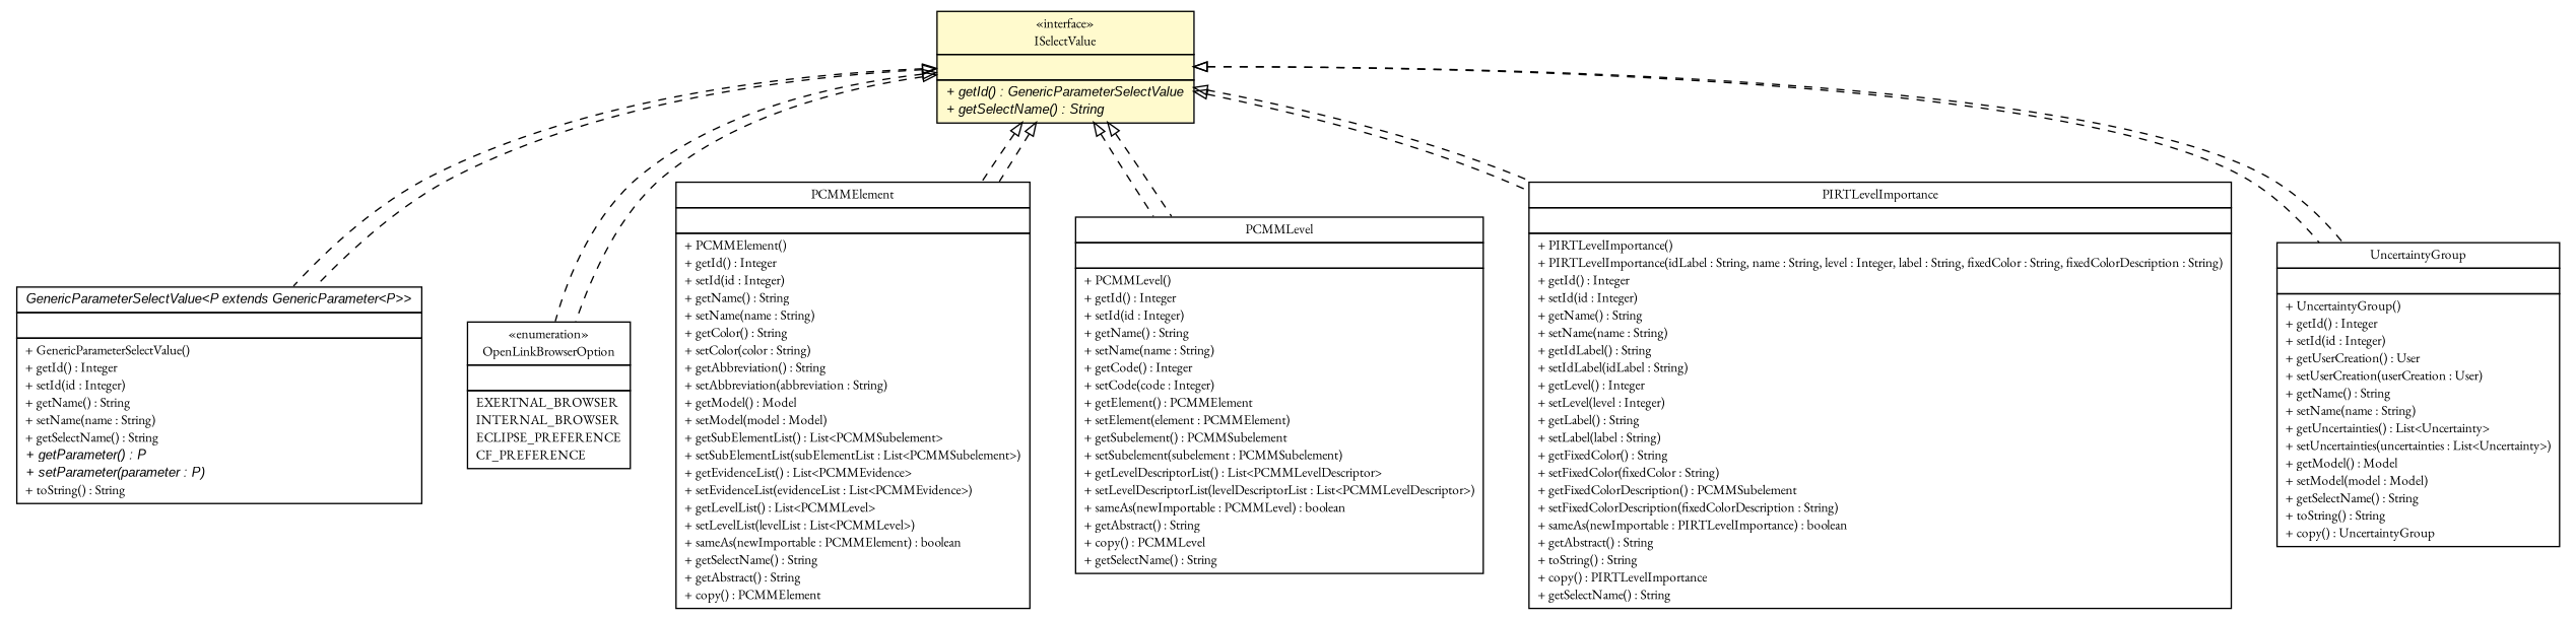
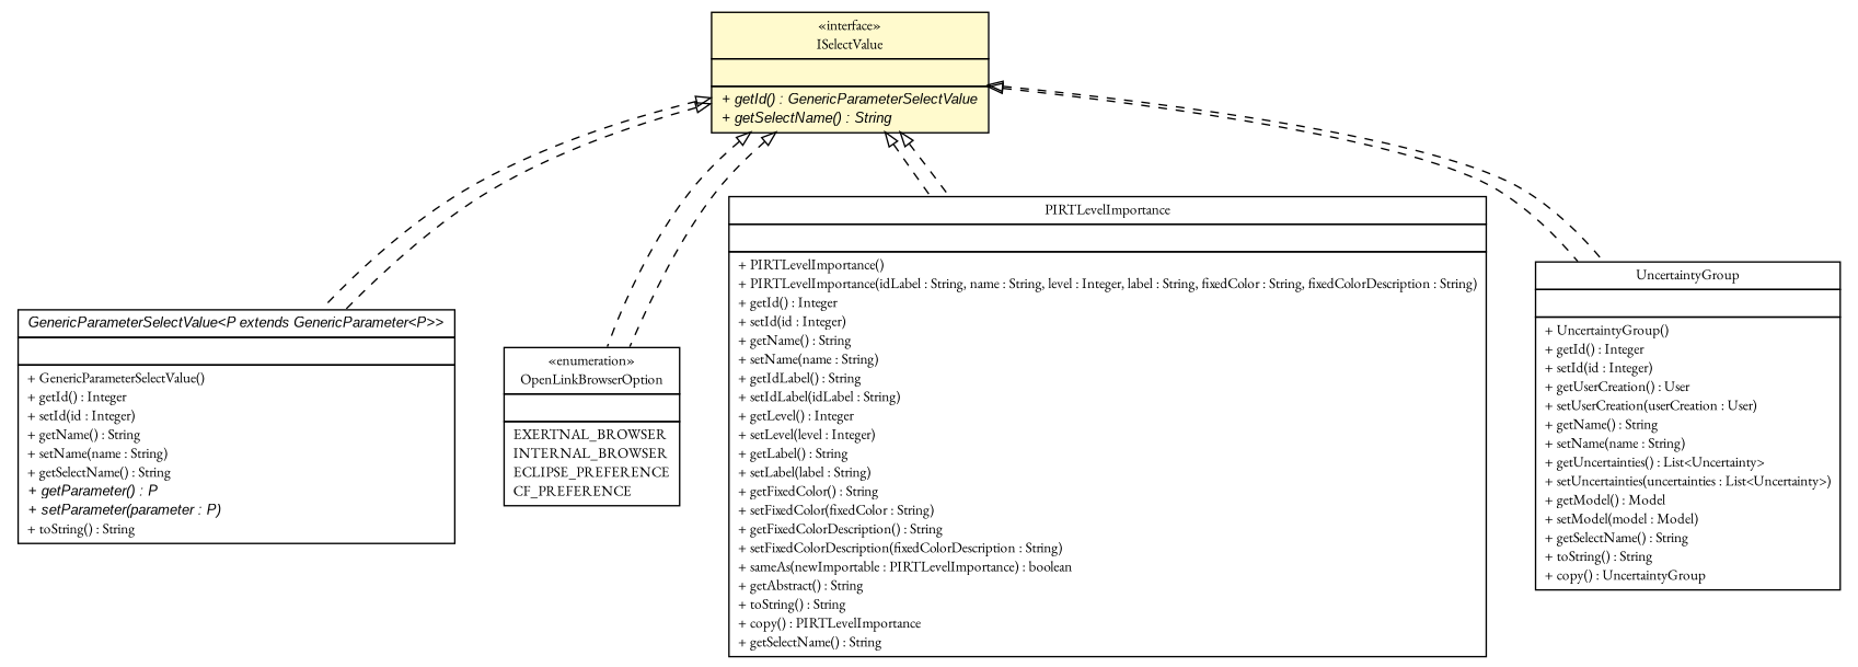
  digraph {
    fontname="EB Garamond"
    nodesep=0.25
    ranksep=0.5
    node [fontcolor=black fontname="EB Garamond" fontsize=10.0 shape=plaintext]
    edge [arrowtail=empty dir=back fontname="EB Garamond" fontsize=10 headport=p labelfontname=arial labelfontsize=10 style=dashed tailport=p]
    n1 [label=<<table title="gov.sandia.cf.model.GenericParameterSelectValue" border="0" cellborder="1" cellspacing="0" cellpadding="2" port="p" href="./GenericParameterSelectValue.html"> 		<tr><td><table border="0" cellspacing="0" cellpadding="1"> <tr><td align="center" balign="center"><font face="arial italic"> GenericParameterSelectValue&lt;P extends GenericParameter&lt;P&gt;&gt; </font></td></tr> 		</table></td></tr> 		<tr><td><table border="0" cellspacing="0" cellpadding="1"> <tr><td align="left" balign="left">  </td></tr> 		</table></td></tr> 		<tr><td><table border="0" cellspacing="0" cellpadding="1"> <tr><td align="left" balign="left"> + GenericParameterSelectValue() </td></tr> <tr><td align="left" balign="left"> + getId() : Integer </td></tr> <tr><td align="left" balign="left"> + setId(id : Integer) </td></tr> <tr><td align="left" balign="left"> + getName() : String </td></tr> <tr><td align="left" balign="left"> + setName(name : String) </td></tr> <tr><td align="left" balign="left"> + getSelectName() : String </td></tr> <tr><td align="left" balign="left"><font face="arial italic" point-size="10.0"> + getParameter() : P </font></td></tr> <tr><td align="left" balign="left"><font face="arial italic" point-size="10.0"> + setParameter(parameter : P) </font></td></tr> <tr><td align="left" balign="left"> + toString() : String </td></tr> 		</table></td></tr> 		</table>>]
    n2 [label=<<table title="gov.sandia.cf.model.ISelectValue" border="0" cellborder="1" cellspacing="0" cellpadding="2" port="p" bgcolor="lemonChiffon" href="./ISelectValue.html"> 		<tr><td><table border="0" cellspacing="0" cellpadding="1"> <tr><td align="center" balign="center"> &#171;interface&#187; </td></tr> <tr><td align="center" balign="center"> ISelectValue </td></tr> 		</table></td></tr> 		<tr><td><table border="0" cellspacing="0" cellpadding="1"> <tr><td align="left" balign="left">  </td></tr> 		</table></td></tr> 		<tr><td><table border="0" cellspacing="0" cellpadding="1"> <tr><td align="left" balign="left"><font face="arial italic" point-size="10.0"> + getId() : GenericParameterSelectValue </font></td></tr> <tr><td align="left" balign="left"><font face="arial italic" point-size="10.0"> + getSelectName() : String </font></td></tr> 		</table></td></tr> 		</table>>]
    n3 [label=<<table title="gov.sandia.cf.model.OpenLinkBrowserOption" border="0" cellborder="1" cellspacing="0" cellpadding="2" port="p" href="./OpenLinkBrowserOption.html"> 		<tr><td><table border="0" cellspacing="0" cellpadding="1"> <tr><td align="center" balign="center"> &#171;enumeration&#187; </td></tr> <tr><td align="center" balign="center"> OpenLinkBrowserOption </td></tr> 		</table></td></tr> 		<tr><td><table border="0" cellspacing="0" cellpadding="1"> <tr><td align="left" balign="left">  </td></tr> 		</table></td></tr> 		<tr><td><table border="0" cellspacing="0" cellpadding="1"> <tr><td align="left" balign="left"> EXERTNAL_BROWSER </td></tr> <tr><td align="left" balign="left"> INTERNAL_BROWSER </td></tr> <tr><td align="left" balign="left"> ECLIPSE_PREFERENCE </td></tr> <tr><td align="left" balign="left"> CF_PREFERENCE </td></tr> 		</table></td></tr> 		</table>>]
-   n4 [label=<<table title="gov.sandia.cf.model.PCMMElement" border="0" cellborder="1" cellspacing="0" cellpadding="2" port="p" href="./PCMMElement.html"> 		<tr><td><table border="0" cellspacing="0" cellpadding="1"> <tr><td align="center" balign="center"> PCMMElement </td></tr> 		</table></td></tr> 		<tr><td><table border="0" cellspacing="0" cellpadding="1"> <tr><td align="left" balign="left">  </td></tr> 		</table></td></tr> 		<tr><td><table border="0" cellspacing="0" cellpadding="1"> <tr><td align="left" balign="left"> + PCMMElement() </td></tr> <tr><td align="left" balign="left"> + getId() : Integer </td></tr> <tr><td align="left" balign="left"> + setId(id : Integer) </td></tr> <tr><td align="left" balign="left"> + getName() : String </td></tr> <tr><td align="left" balign="left"> + setName(name : String) </td></tr> <tr><td align="left" balign="left"> + getColor() : String </td></tr> <tr><td align="left" balign="left"> + setColor(color : String) </td></tr> <tr><td align="left" balign="left"> + getAbbreviation() : String </td></tr> <tr><td align="left" balign="left"> + setAbbreviation(abbreviation : String) </td></tr> <tr><td align="left" balign="left"> + getModel() : Model </td></tr> <tr><td align="left" balign="left"> + setModel(model : Model) </td></tr> <tr><td align="left" balign="left"> + getSubElementList() : List&lt;PCMMSubelement&gt; </td></tr> <tr><td align="left" balign="left"> + setSubElementList(subElementList : List&lt;PCMMSubelement&gt;) </td></tr> <tr><td align="left" balign="left"> + getEvidenceList() : List&lt;PCMMEvidence&gt; </td></tr> <tr><td align="left" balign="left"> + setEvidenceList(evidenceList : List&lt;PCMMEvidence&gt;) </td></tr> <tr><td align="left" balign="left"> + getLevelList() : List&lt;PCMMLevel&gt; </td></tr> <tr><td align="left" balign="left"> + setLevelList(levelList : List&lt;PCMMLevel&gt;) </td></tr> <tr><td align="left" balign="left"> + sameAs(newImportable : PCMMElement) : boolean </td></tr> <tr><td align="left" balign="left"> + getSelectName() : String </td></tr> <tr><td align="left" balign="left"> + getAbstract() : String </td></tr> <tr><td align="left" balign="left"> + copy() : PCMMElement </td></tr> 		</table></td></tr> 		</table>>]
-   n5 [label=<<table title="gov.sandia.cf.model.PCMMLevel" border="0" cellborder="1" cellspacing="0" cellpadding="2" port="p" href="./PCMMLevel.html"> 		<tr><td><table border="0" cellspacing="0" cellpadding="1"> <tr><td align="center" balign="center"> PCMMLevel </td></tr> 		</table></td></tr> 		<tr><td><table border="0" cellspacing="0" cellpadding="1"> <tr><td align="left" balign="left">  </td></tr> 		</table></td></tr> 		<tr><td><table border="0" cellspacing="0" cellpadding="1"> <tr><td align="left" balign="left"> + PCMMLevel() </td></tr> <tr><td align="left" balign="left"> + getId() : Integer </td></tr> <tr><td align="left" balign="left"> + setId(id : Integer) </td></tr> <tr><td align="left" balign="left"> + getName() : String </td></tr> <tr><td align="left" balign="left"> + setName(name : String) </td></tr> <tr><td align="left" balign="left"> + getCode() : Integer </td></tr> <tr><td align="left" balign="left"> + setCode(code : Integer) </td></tr> <tr><td align="left" balign="left"> + getElement() : PCMMElement </td></tr> <tr><td align="left" balign="left"> + setElement(element : PCMMElement) </td></tr> <tr><td align="left" balign="left"> + getSubelement() : PCMMSubelement </td></tr> <tr><td align="left" balign="left"> + setSubelement(subelement : PCMMSubelement) </td></tr> <tr><td align="left" balign="left"> + getLevelDescriptorList() : List&lt;PCMMLevelDescriptor&gt; </td></tr> <tr><td align="left" balign="left"> + setLevelDescriptorList(levelDescriptorList : List&lt;PCMMLevelDescriptor&gt;) </td></tr> <tr><td align="left" balign="left"> + sameAs(newImportable : PCMMLevel) : boolean </td></tr> <tr><td align="left" balign="left"> + getAbstract() : String </td></tr> <tr><td align="left" balign="left"> + copy() : PCMMLevel </td></tr> <tr><td align="left" balign="left"> + getSelectName() : String </td></tr> 		</table></td></tr> 		</table>>]
-   n6 [label=<<table title="gov.sandia.cf.model.PIRTLevelImportance" border="0" cellborder="1" cellspacing="0" cellpadding="2" port="p" href="./PIRTLevelImportance.html"> 		<tr><td><table border="0" cellspacing="0" cellpadding="1"> <tr><td align="center" balign="center"> PIRTLevelImportance </td></tr> 		</table></td></tr> 		<tr><td><table border="0" cellspacing="0" cellpadding="1"> <tr><td align="left" balign="left">  </td></tr> 		</table></td></tr> 		<tr><td><table border="0" cellspacing="0" cellpadding="1"> <tr><td align="left" balign="left"> + PIRTLevelImportance() </td></tr> <tr><td align="left" balign="left"> + PIRTLevelImportance(idLabel : String, name : String, level : Integer, label : String, fixedColor : String, fixedColorDescription : String) </td></tr> <tr><td align="left" balign="left"> + getId() : Integer </td></tr> <tr><td align="left" balign="left"> + setId(id : Integer) </td></tr> <tr><td align="left" balign="left"> + getName() : String </td></tr> <tr><td align="left" balign="left"> + setName(name : String) </td></tr> <tr><td align="left" balign="left"> + getIdLabel() : String </td></tr> <tr><td align="left" balign="left"> + setIdLabel(idLabel : String) </td></tr> <tr><td align="left" balign="left"> + getLevel() : Integer </td></tr> <tr><td align="left" balign="left"> + setLevel(level : Integer) </td></tr> <tr><td align="left" balign="left"> + getLabel() : String </td></tr> <tr><td align="left" balign="left"> + setLabel(label : String) </td></tr> <tr><td align="left" balign="left"> + getFixedColor() : String </td></tr> <tr><td align="left" balign="left"> + setFixedColor(fixedColor : String) </td></tr> <tr><td align="left" balign="left"> + getFixedColorDescription() : PCMMSubelement </td></tr> <tr><td align="left" balign="left"> + setFixedColorDescription(fixedColorDescription : String) </td></tr> <tr><td align="left" balign="left"> + sameAs(newImportable : PIRTLevelImportance) : boolean </td></tr> <tr><td align="left" balign="left"> + getAbstract() : String </td></tr> <tr><td align="left" balign="left"> + toString() : String </td></tr> <tr><td align="left" balign="left"> + copy() : PIRTLevelImportance </td></tr> <tr><td align="left" balign="left"> + getSelectName() : String </td></tr> 		</table></td></tr> 		</table>>]
+   n6 [label=<<table title="gov.sandia.cf.model.PIRTLevelImportance" border="0" cellborder="1" cellspacing="0" cellpadding="2" port="p" href="./PIRTLevelImportance.html"> 		<tr><td><table border="0" cellspacing="0" cellpadding="1"> <tr><td align="center" balign="center"> PIRTLevelImportance </td></tr> 		</table></td></tr> 		<tr><td><table border="0" cellspacing="0" cellpadding="1"> <tr><td align="left" balign="left">  </td></tr> 		</table></td></tr> 		<tr><td><table border="0" cellspacing="0" cellpadding="1"> <tr><td align="left" balign="left"> + PIRTLevelImportance() </td></tr> <tr><td align="left" balign="left"> + PIRTLevelImportance(idLabel : String, name : String, level : Integer, label : String, fixedColor : String, fixedColorDescription : String) </td></tr> <tr><td align="left" balign="left"> + getId() : Integer </td></tr> <tr><td align="left" balign="left"> + setId(id : Integer) </td></tr> <tr><td align="left" balign="left"> + getName() : String </td></tr> <tr><td align="left" balign="left"> + setName(name : String) </td></tr> <tr><td align="left" balign="left"> + getIdLabel() : String </td></tr> <tr><td align="left" balign="left"> + setIdLabel(idLabel : String) </td></tr> <tr><td align="left" balign="left"> + getLevel() : Integer </td></tr> <tr><td align="left" balign="left"> + setLevel(level : Integer) </td></tr> <tr><td align="left" balign="left"> + getLabel() : String </td></tr> <tr><td align="left" balign="left"> + setLabel(label : String) </td></tr> <tr><td align="left" balign="left"> + getFixedColor() : String </td></tr> <tr><td align="left" balign="left"> + setFixedColor(fixedColor : String) </td></tr> <tr><td align="left" balign="left"> + getFixedColorDescription() : String </td></tr> <tr><td align="left" balign="left"> + setFixedColorDescription(fixedColorDescription : String) </td></tr> <tr><td align="left" balign="left"> + sameAs(newImportable : PIRTLevelImportance) : boolean </td></tr> <tr><td align="left" balign="left"> + getAbstract() : String </td></tr> <tr><td align="left" balign="left"> + toString() : String </td></tr> <tr><td align="left" balign="left"> + copy() : PIRTLevelImportance </td></tr> <tr><td align="left" balign="left"> + getSelectName() : String </td></tr> 		</table></td></tr> 		</table>>]
    n7 [label=<<table title="gov.sandia.cf.model.UncertaintyGroup" border="0" cellborder="1" cellspacing="0" cellpadding="2" port="p" href="./UncertaintyGroup.html"> 		<tr><td><table border="0" cellspacing="0" cellpadding="1"> <tr><td align="center" balign="center"> UncertaintyGroup </td></tr> 		</table></td></tr> 		<tr><td><table border="0" cellspacing="0" cellpadding="1"> <tr><td align="left" balign="left">  </td></tr> 		</table></td></tr> 		<tr><td><table border="0" cellspacing="0" cellpadding="1"> <tr><td align="left" balign="left"> + UncertaintyGroup() </td></tr> <tr><td align="left" balign="left"> + getId() : Integer </td></tr> <tr><td align="left" balign="left"> + setId(id : Integer) </td></tr> <tr><td align="left" balign="left"> + getUserCreation() : User </td></tr> <tr><td align="left" balign="left"> + setUserCreation(userCreation : User) </td></tr> <tr><td align="left" balign="left"> + getName() : String </td></tr> <tr><td align="left" balign="left"> + setName(name : String) </td></tr> <tr><td align="left" balign="left"> + getUncertainties() : List&lt;Uncertainty&gt; </td></tr> <tr><td align="left" balign="left"> + setUncertainties(uncertainties : List&lt;Uncertainty&gt;) </td></tr> <tr><td align="left" balign="left"> + getModel() : Model </td></tr> <tr><td align="left" balign="left"> + setModel(model : Model) </td></tr> <tr><td align="left" balign="left"> + getSelectName() : String </td></tr> <tr><td align="left" balign="left"> + toString() : String </td></tr> <tr><td align="left" balign="left"> + copy() : UncertaintyGroup </td></tr> 		</table></td></tr> 		</table>>]
    n2 -> n1
    n2 -> n1
    n2 -> n3
    n2 -> n3
-   n2 -> n4
-   n2 -> n4
-   n2 -> n5
-   n2 -> n5
    n2 -> n6
    n2 -> n6
    n2 -> n7
    n2 -> n7
  }
